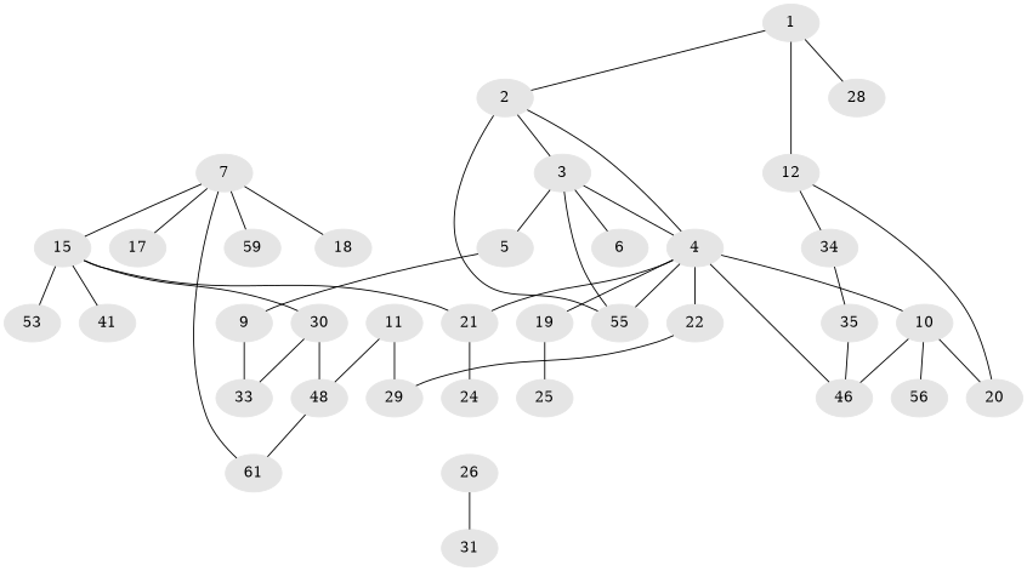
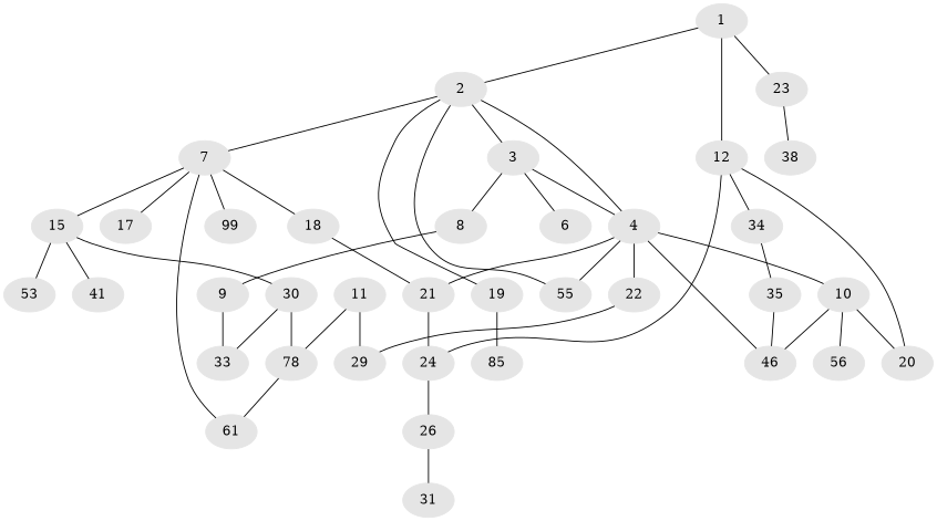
  graph {
    fontname="DejaVu Serif"
    node [color=gray90 fontname="DejaVu Serif" style=filled]
    edge [fontname="DejaVu Serif"]
    1 [super="+45"]
    2 [super="+32"]
    12 [super="+14"]
-   23 [label=28]
+   23
    3 [super="+43"]
    4 [super="+16"]
    7 [super="+13"]
    19
    55
    20 [super="+27"]
    24
    34
-   5 [super="+9"]
+   38 [super="+42"]
+   5 [super="+9" label=8]
    6
    10 [super="+37"]
    21
    22 [super="+60"]
    46 [super="+52"]
    15 [super="+39"]
    17
    18 [super="+29"]
-   59
+   59 [label=99]
    61
    11 [super="+28"]
-   48 [super="+57"]
+   48 [super="+57" label=78]
    n27 [label=29]
-   25 [super="+54"]
+   25 [super="+54" label=85]
    n29 [label=9 super="+51"]
    56
    33
    30 [super="+36"]
    n33 [label=41]
    53
    26 [super="+44"]
    35 [super="+41"]
    31 [super="+50"]
    1 -- 2
    1 -- 12
    1 -- 23
    2 -- 3
    2 -- 4
-   4 -- 19
+   2 -- 7
+   2 -- 19
    2 -- 55
    12 -- 20
+   12 -- 24
    12 -- 34
+   23 -- 38
    3 -- 4
-   3 -- 55 [weight=2]
    3 -- 5
    3 -- 6
    4 -- 55
    4 -- 10
    4 -- 21
    4 -- 22
    4 -- 46
    7 -- 15
    7 -- 17
    7 -- 18
    7 -- 59
    7 -- 61
    19 -- 25
+   24 -- 26
    34 -- 35
    5 -- n29
    10 -- 20
    10 -- 46
    10 -- 56
    21 -- 24
    22 -- n27
-   15 -- 21
+   18 -- 21
    15 -- 30
    15 -- n33
    15 -- 53
    11 -- 48
    11 -- n27 [weight=2]
    48 -- 61
    n29 -- 33
    30 -- 48
    30 -- 33
    26 -- 31
    35 -- 46
  }
